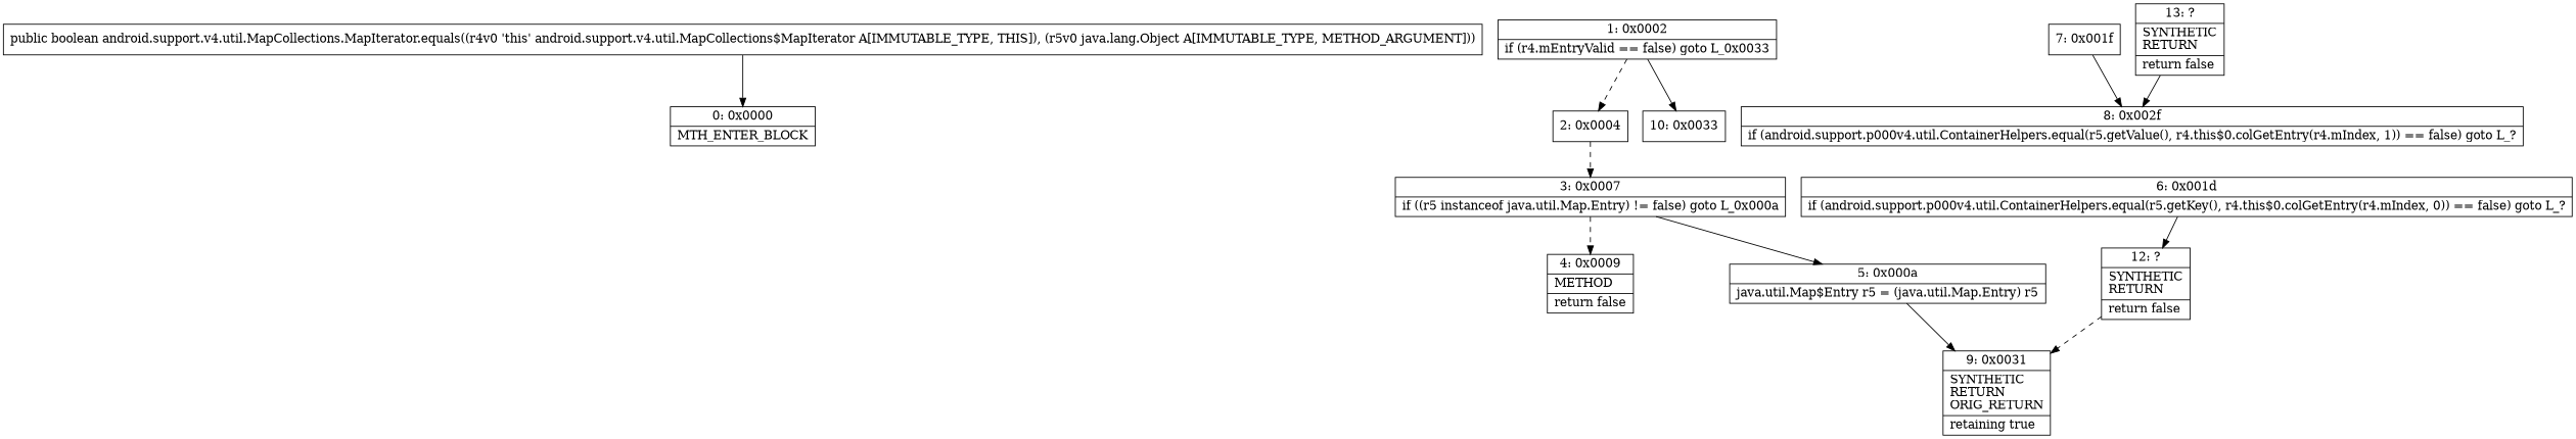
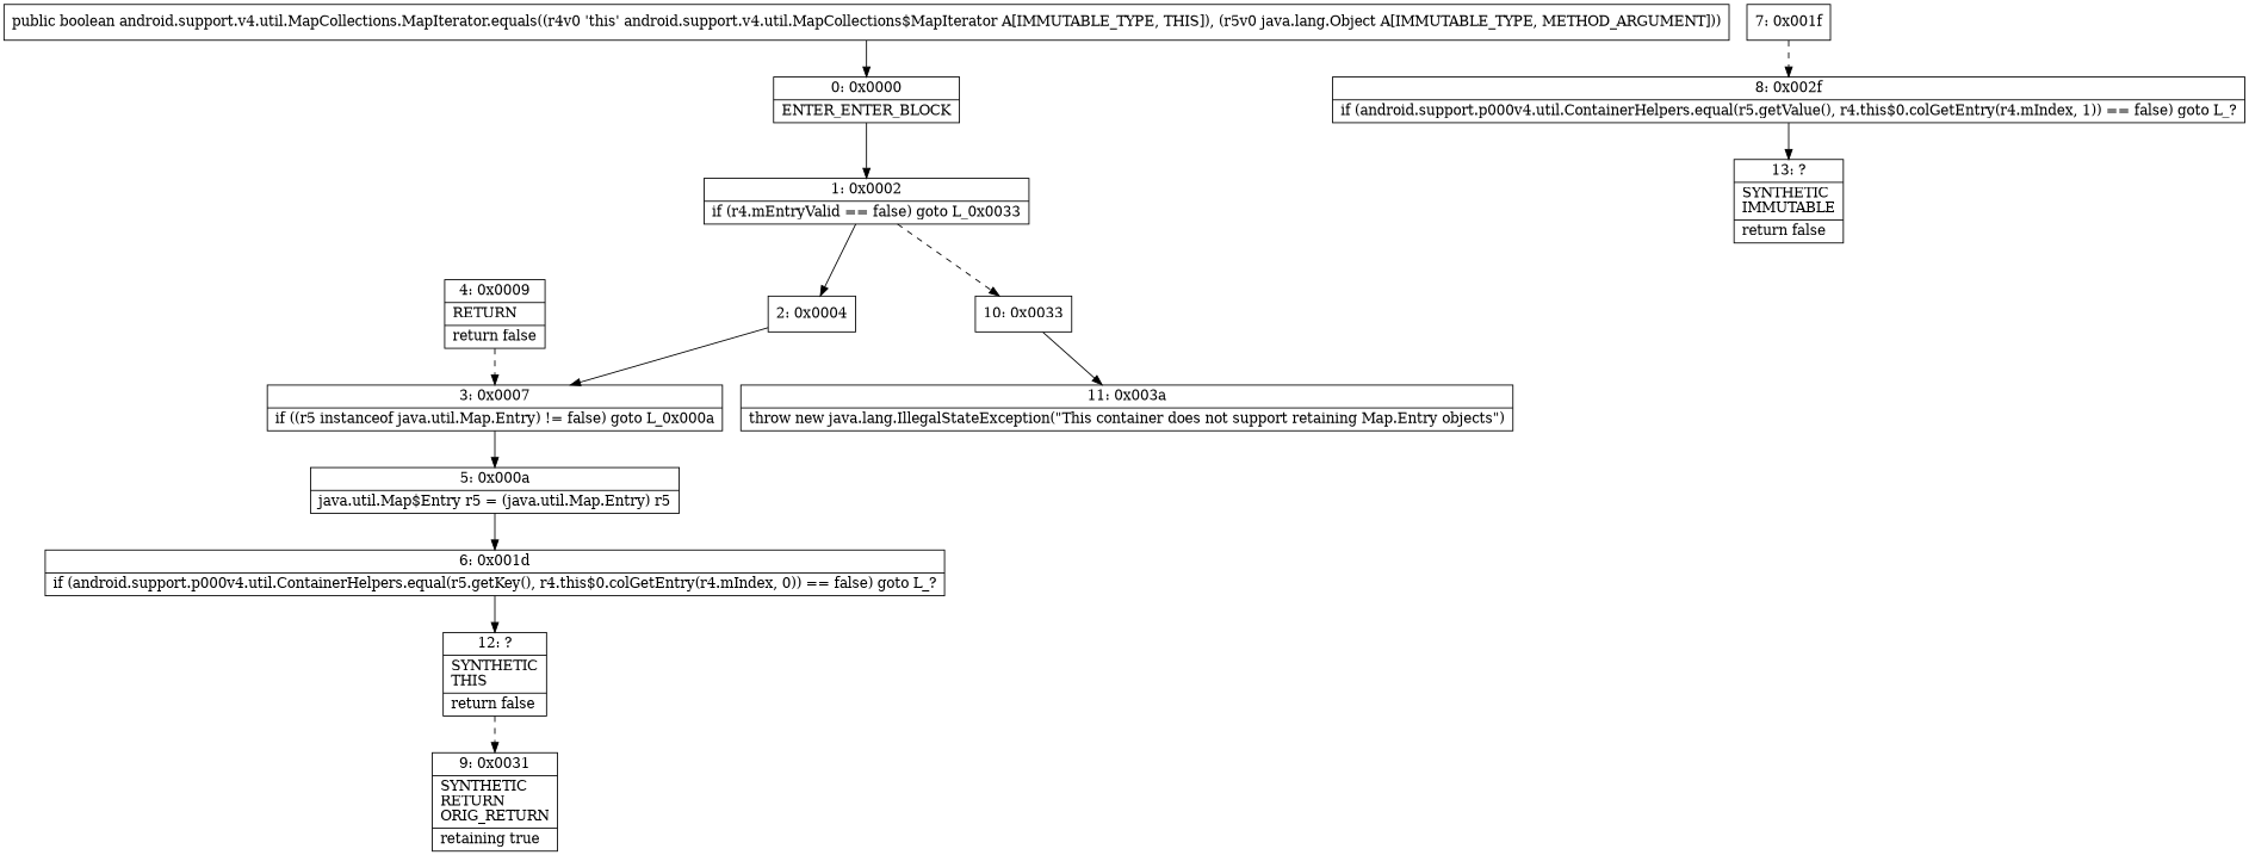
  digraph {
    node [shape=record]
-   n1 [label="{0\:\ 0x0000|MTH_ENTER_BLOCK\l}"]
+   n1 [label="{0\:\ 0x0000|ENTER_ENTER_BLOCK\l}"]
    n2 [label="{1\:\ 0x0002|if (r4.mEntryValid == false) goto L_0x0033\l}"]
    n3 [label="{2\:\ 0x0004}"]
    n4 [label="{10\:\ 0x0033}"]
    n5 [label="{3\:\ 0x0007|if ((r5 instanceof java.util.Map.Entry) != false) goto L_0x000a\l}"]
-   n7 [label="{4\:\ 0x0009|METHOD\l|return false\l}"]
+   n6 [label="{11\:\ 0x003a|throw new java.lang.IllegalStateException(\"This container does not support retaining Map.Entry objects\")\l}"]
+   n7 [label="{4\:\ 0x0009|RETURN\l|return false\l}"]
    n8 [label="{5\:\ 0x000a|java.util.Map$Entry r5 = (java.util.Map.Entry) r5\l}"]
    n9 [label="{6\:\ 0x001d|if (android.support.p000v4.util.ContainerHelpers.equal(r5.getKey(), r4.this$0.colGetEntry(r4.mIndex, 0)) == false) goto L_?\l}"]
-   n10 [label="{12\:\ ?|SYNTHETIC\lRETURN\l|return false\l}"]
+   n10 [label="{12\:\ ?|SYNTHETIC\lTHIS\l|return false\l}"]
    n11 [label="{7\:\ 0x001f}"]
    n12 [label="{8\:\ 0x002f|if (android.support.p000v4.util.ContainerHelpers.equal(r5.getValue(), r4.this$0.colGetEntry(r4.mIndex, 1)) == false) goto L_?\l}"]
    n13 [label="{9\:\ 0x0031|SYNTHETIC\lRETURN\lORIG_RETURN\l|retaining true\l}"]
-   n14 [label="{13\:\ ?|SYNTHETIC\lRETURN\l|return false\l}"]
+   n14 [label="{13\:\ ?|SYNTHETIC\lIMMUTABLE\l|return false\l}"]
    n15 [label="{public boolean android.support.v4.util.MapCollections.MapIterator.equals((r4v0 'this' android.support.v4.util.MapCollections$MapIterator A[IMMUTABLE_TYPE, THIS]), (r5v0 java.lang.Object A[IMMUTABLE_TYPE, METHOD_ARGUMENT])) }"]
-   n2 -> n3 [style=dashed]
-   n2 -> n4
-   n3 -> n5 [style=dashed]
-   n5 -> n7 [style=dashed]
+   n1 -> n2
+   n2 -> n3 [style=solid]
+   n2 -> n4 [style=dashed]
+   n3 -> n5
+   n4 -> n6
+   n7 -> n5 [style=dashed]
    n5 -> n8
-   n8 -> n13
+   n8 -> n9
    n9 -> n10
    n10 -> n13 [style=dashed]
-   n11 -> n12
-   n14 -> n12
+   n11 -> n12 [style=dashed]
+   n12 -> n14
    n15 -> n1
  }
